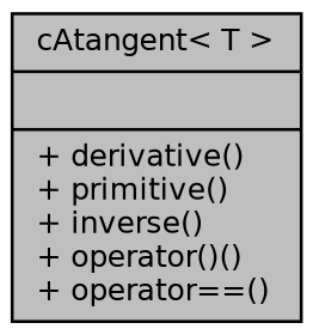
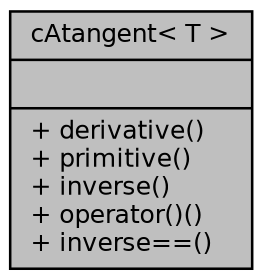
  digraph {
-   n1 [color=black fillcolor=grey75 fontcolor=black fontname=Helvetica fontsize=10 height=0.2 label="{cAtangent\< T \>\n||+ derivative()\l+ primitive()\l+ inverse()\l+ operator()()\l+ operator==()\l}" shape=record style=filled width=0.4]
+   n1 [color=black fillcolor=grey75 fontcolor=black fontname=Helvetica fontsize=10 height=0.2 label="{cAtangent\< T \>\n||+ derivative()\l+ primitive()\l+ inverse()\l+ operator()()\l+ inverse==()\l}" shape=record style=filled width=0.4]
  }
